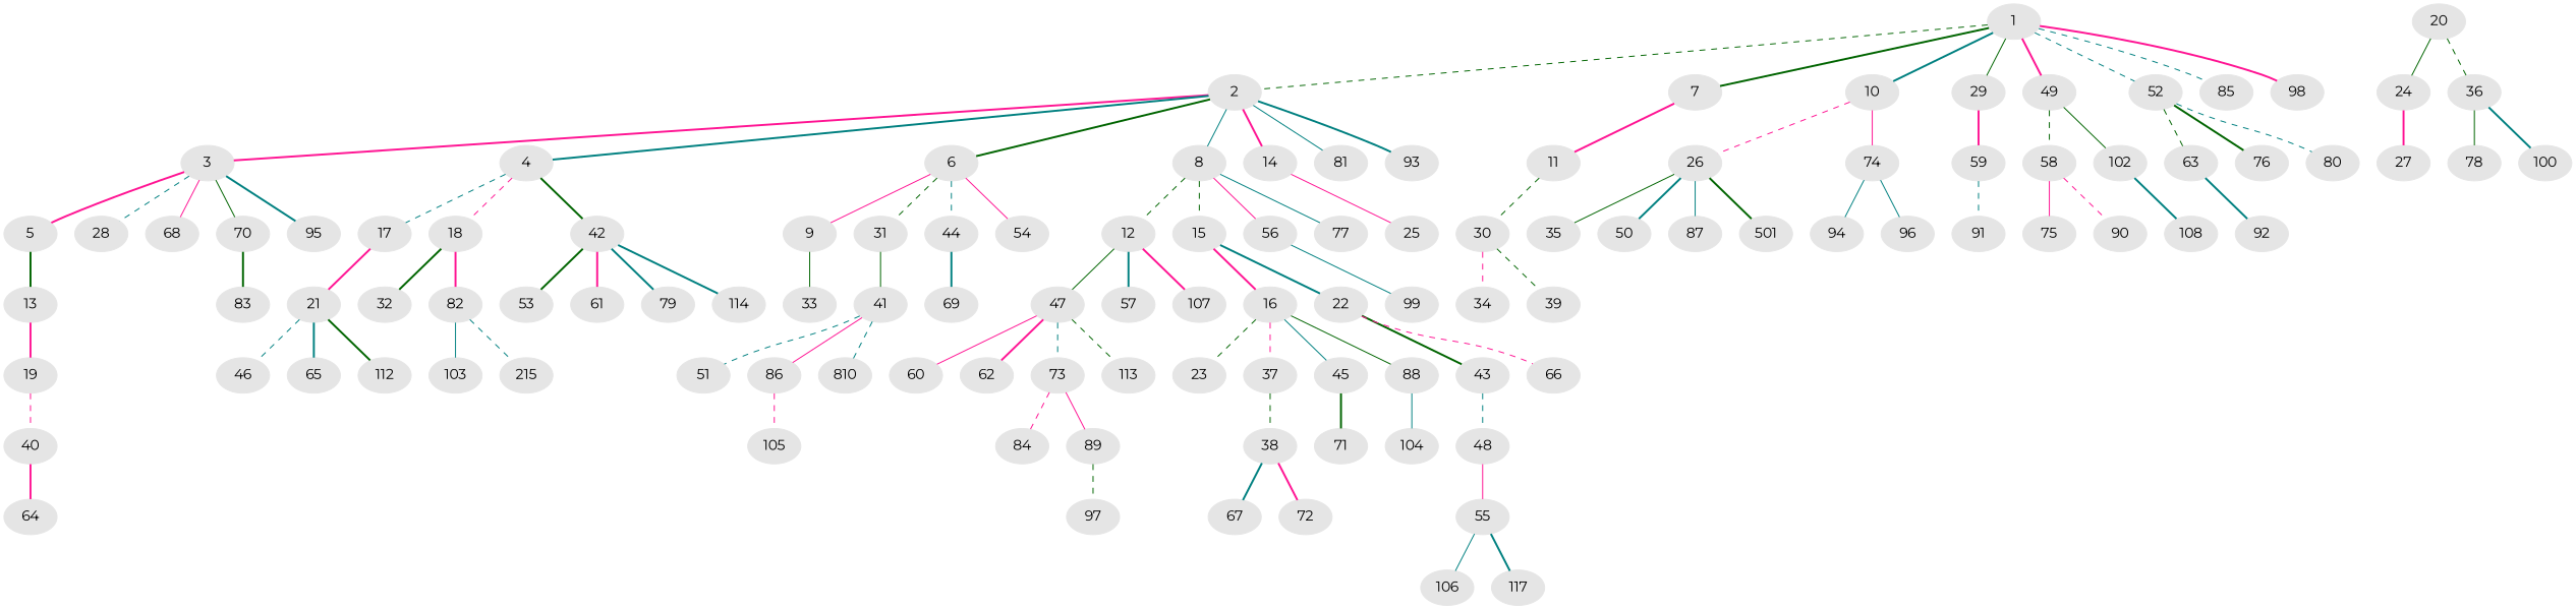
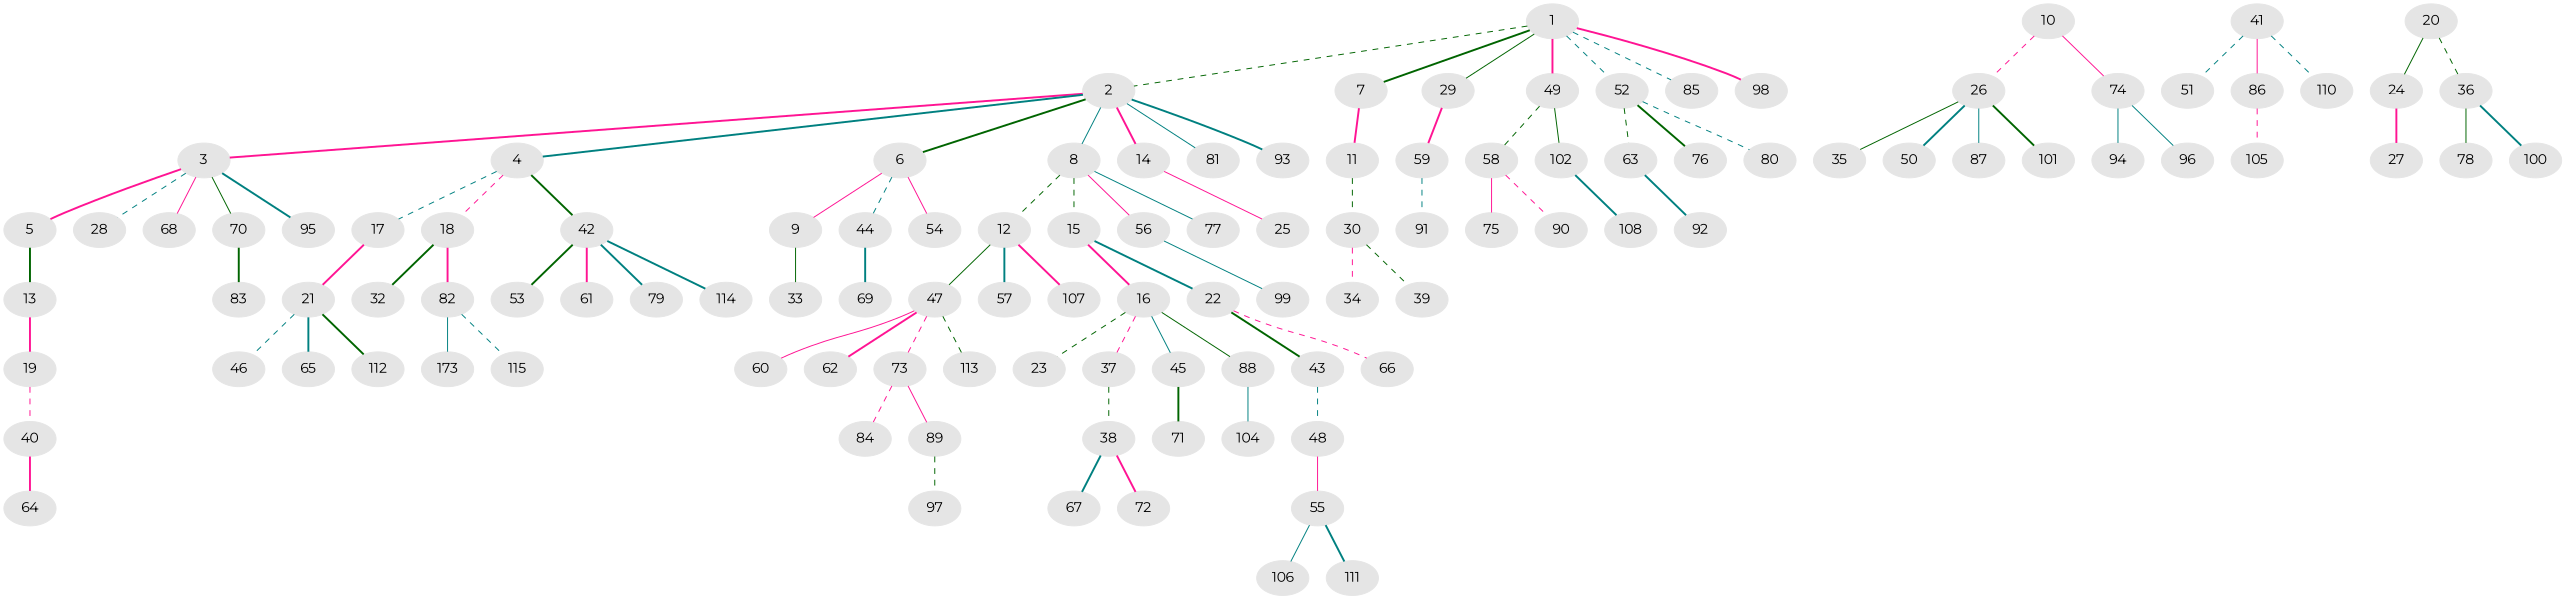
  graph {
    fontname=Montserrat
    node [color=gray90 fontname=Montserrat style=filled]
    edge [color=teal fontname=Montserrat style=bold]
    1
    2
    7
    10
    29
    49
    52
    85
    98
    3
    4
    6
    8
    14
    81
    93
    11
    26
    74
    59
    58
    102
    63
    76
    80
    5
    28
    68
    70
    95
    17
    18
    42
    9
-   31
    44
    54
    12
    15
    56
    77
    25
    13
    83
    21
    32
    82
    53
    61
    79
    114
    19
    33
    41
    69
    30
    47
    57
    107
    16
    22
    99
    35
    50
    87
-   101 [label=501]
+   101
    94
    96
    34
    39
    20
    24
    36
    60
    62
    73
    113
    40
    23
    37
    45
    88
    43
    66
    38
    71
    104
    46
    65
    112
-   103
-   115 [label=215]
+   103 [label=173]
+   115
    64
    27
    78
    100
    48
    91
    51
    86
-   110 [label=810]
+   110
    67
    72
    105
    55
    84
    89
    106
-   111 [label=117]
+   111
    75
    90
    108
    92
    97
    1 -- 2 [color=darkgreen style=dashed]
    1 -- 7 [color=darkgreen]
-   1 -- 10
    1 -- 29 [color=darkgreen style=solid]
    1 -- 49 [color=deeppink]
    1 -- 52 [style=dashed]
    1 -- 85 [style=dashed]
    1 -- 98 [color=deeppink]
    2 -- 3 [color=deeppink]
    2 -- 4
    2 -- 6 [color=darkgreen]
    2 -- 8 [style=solid]
    2 -- 14 [color=deeppink]
    2 -- 81 [style=solid]
    2 -- 93
    7 -- 11 [color=deeppink]
    10 -- 26 [color=deeppink style=dashed]
    10 -- 74 [color=deeppink style=solid]
    29 -- 59 [color=deeppink]
    49 -- 58 [color=darkgreen style=dashed]
    49 -- 102 [color=darkgreen style=solid]
    52 -- 63 [color=darkgreen style=dashed]
    52 -- 76 [color=darkgreen]
    52 -- 80 [style=dashed]
    3 -- 5 [color=deeppink]
    3 -- 28 [style=dashed]
    3 -- 68 [color=deeppink style=solid]
    3 -- 70 [color=darkgreen style=solid]
    3 -- 95
    4 -- 17 [style=dashed]
    4 -- 18 [color=deeppink style=dashed]
    4 -- 42 [color=darkgreen]
    6 -- 9 [color=deeppink style=solid]
-   6 -- 31 [color=darkgreen style=dashed]
    6 -- 44 [style=dashed]
    6 -- 54 [color=deeppink style=solid]
    8 -- 12 [color=darkgreen style=dashed]
    8 -- 15 [color=darkgreen style=dashed]
    8 -- 56 [color=deeppink style=solid]
    8 -- 77 [style=solid]
    14 -- 25 [color=deeppink style=solid]
    11 -- 30 [color=darkgreen style=dashed]
    26 -- 35 [color=darkgreen style=solid]
    26 -- 50
    26 -- 87 [style=solid]
    26 -- 101 [color=darkgreen]
    74 -- 94 [style=solid]
    74 -- 96 [style=solid]
    59 -- 91 [style=dashed]
    58 -- 75 [color=deeppink style=solid]
    58 -- 90 [color=deeppink style=dashed]
    102 -- 108
    63 -- 92
    5 -- 13 [color=darkgreen]
    70 -- 83 [color=darkgreen]
    17 -- 21 [color=deeppink]
    18 -- 32 [color=darkgreen]
    18 -- 82 [color=deeppink]
    42 -- 53 [color=darkgreen]
    42 -- 61 [color=deeppink]
    42 -- 79
    42 -- 114
    9 -- 33 [color=darkgreen style=solid]
-   31 -- 41 [color=darkgreen style=solid]
    44 -- 69
    12 -- 47 [color=darkgreen style=solid]
    12 -- 57
    12 -- 107 [color=deeppink]
    15 -- 16 [color=deeppink]
    15 -- 22
    56 -- 99 [style=solid]
    13 -- 19 [color=deeppink]
    21 -- 46 [style=dashed]
    21 -- 65
    21 -- 112 [color=darkgreen]
    82 -- 103 [style=solid]
    82 -- 115 [style=dashed]
    19 -- 40 [color=deeppink style=dashed]
    41 -- 51 [style=dashed]
    41 -- 86 [color=deeppink style=solid]
    41 -- 110 [style=dashed]
    30 -- 34 [color=deeppink style=dashed]
    30 -- 39 [color=darkgreen style=dashed]
    47 -- 60 [color=deeppink style=solid]
    47 -- 62 [color=deeppink]
-   47 -- 73 [style=dashed]
+   47 -- 73 [color=deeppink style=dashed]
    47 -- 113 [color=darkgreen style=dashed]
    16 -- 23 [color=darkgreen style=dashed]
    16 -- 37 [color=deeppink style=dashed]
    16 -- 45 [style=solid]
    16 -- 88 [color=darkgreen style=solid]
    22 -- 43 [color=darkgreen]
    22 -- 66 [color=deeppink style=dashed]
    20 -- 24 [color=darkgreen style=solid]
    20 -- 36 [color=darkgreen style=dashed]
    24 -- 27 [color=deeppink]
    36 -- 78 [color=darkgreen style=solid]
    36 -- 100
    73 -- 84 [color=deeppink style=dashed]
    73 -- 89 [color=deeppink style=solid]
    40 -- 64 [color=deeppink]
    37 -- 38 [color=darkgreen style=dashed]
    45 -- 71 [color=darkgreen]
    88 -- 104 [style=solid]
    43 -- 48 [style=dashed]
    38 -- 67
    38 -- 72 [color=deeppink]
    48 -- 55 [color=deeppink style=solid]
    86 -- 105 [color=deeppink style=dashed]
    55 -- 106 [style=solid]
    55 -- 111
    89 -- 97 [color=darkgreen style=dashed]
  }
